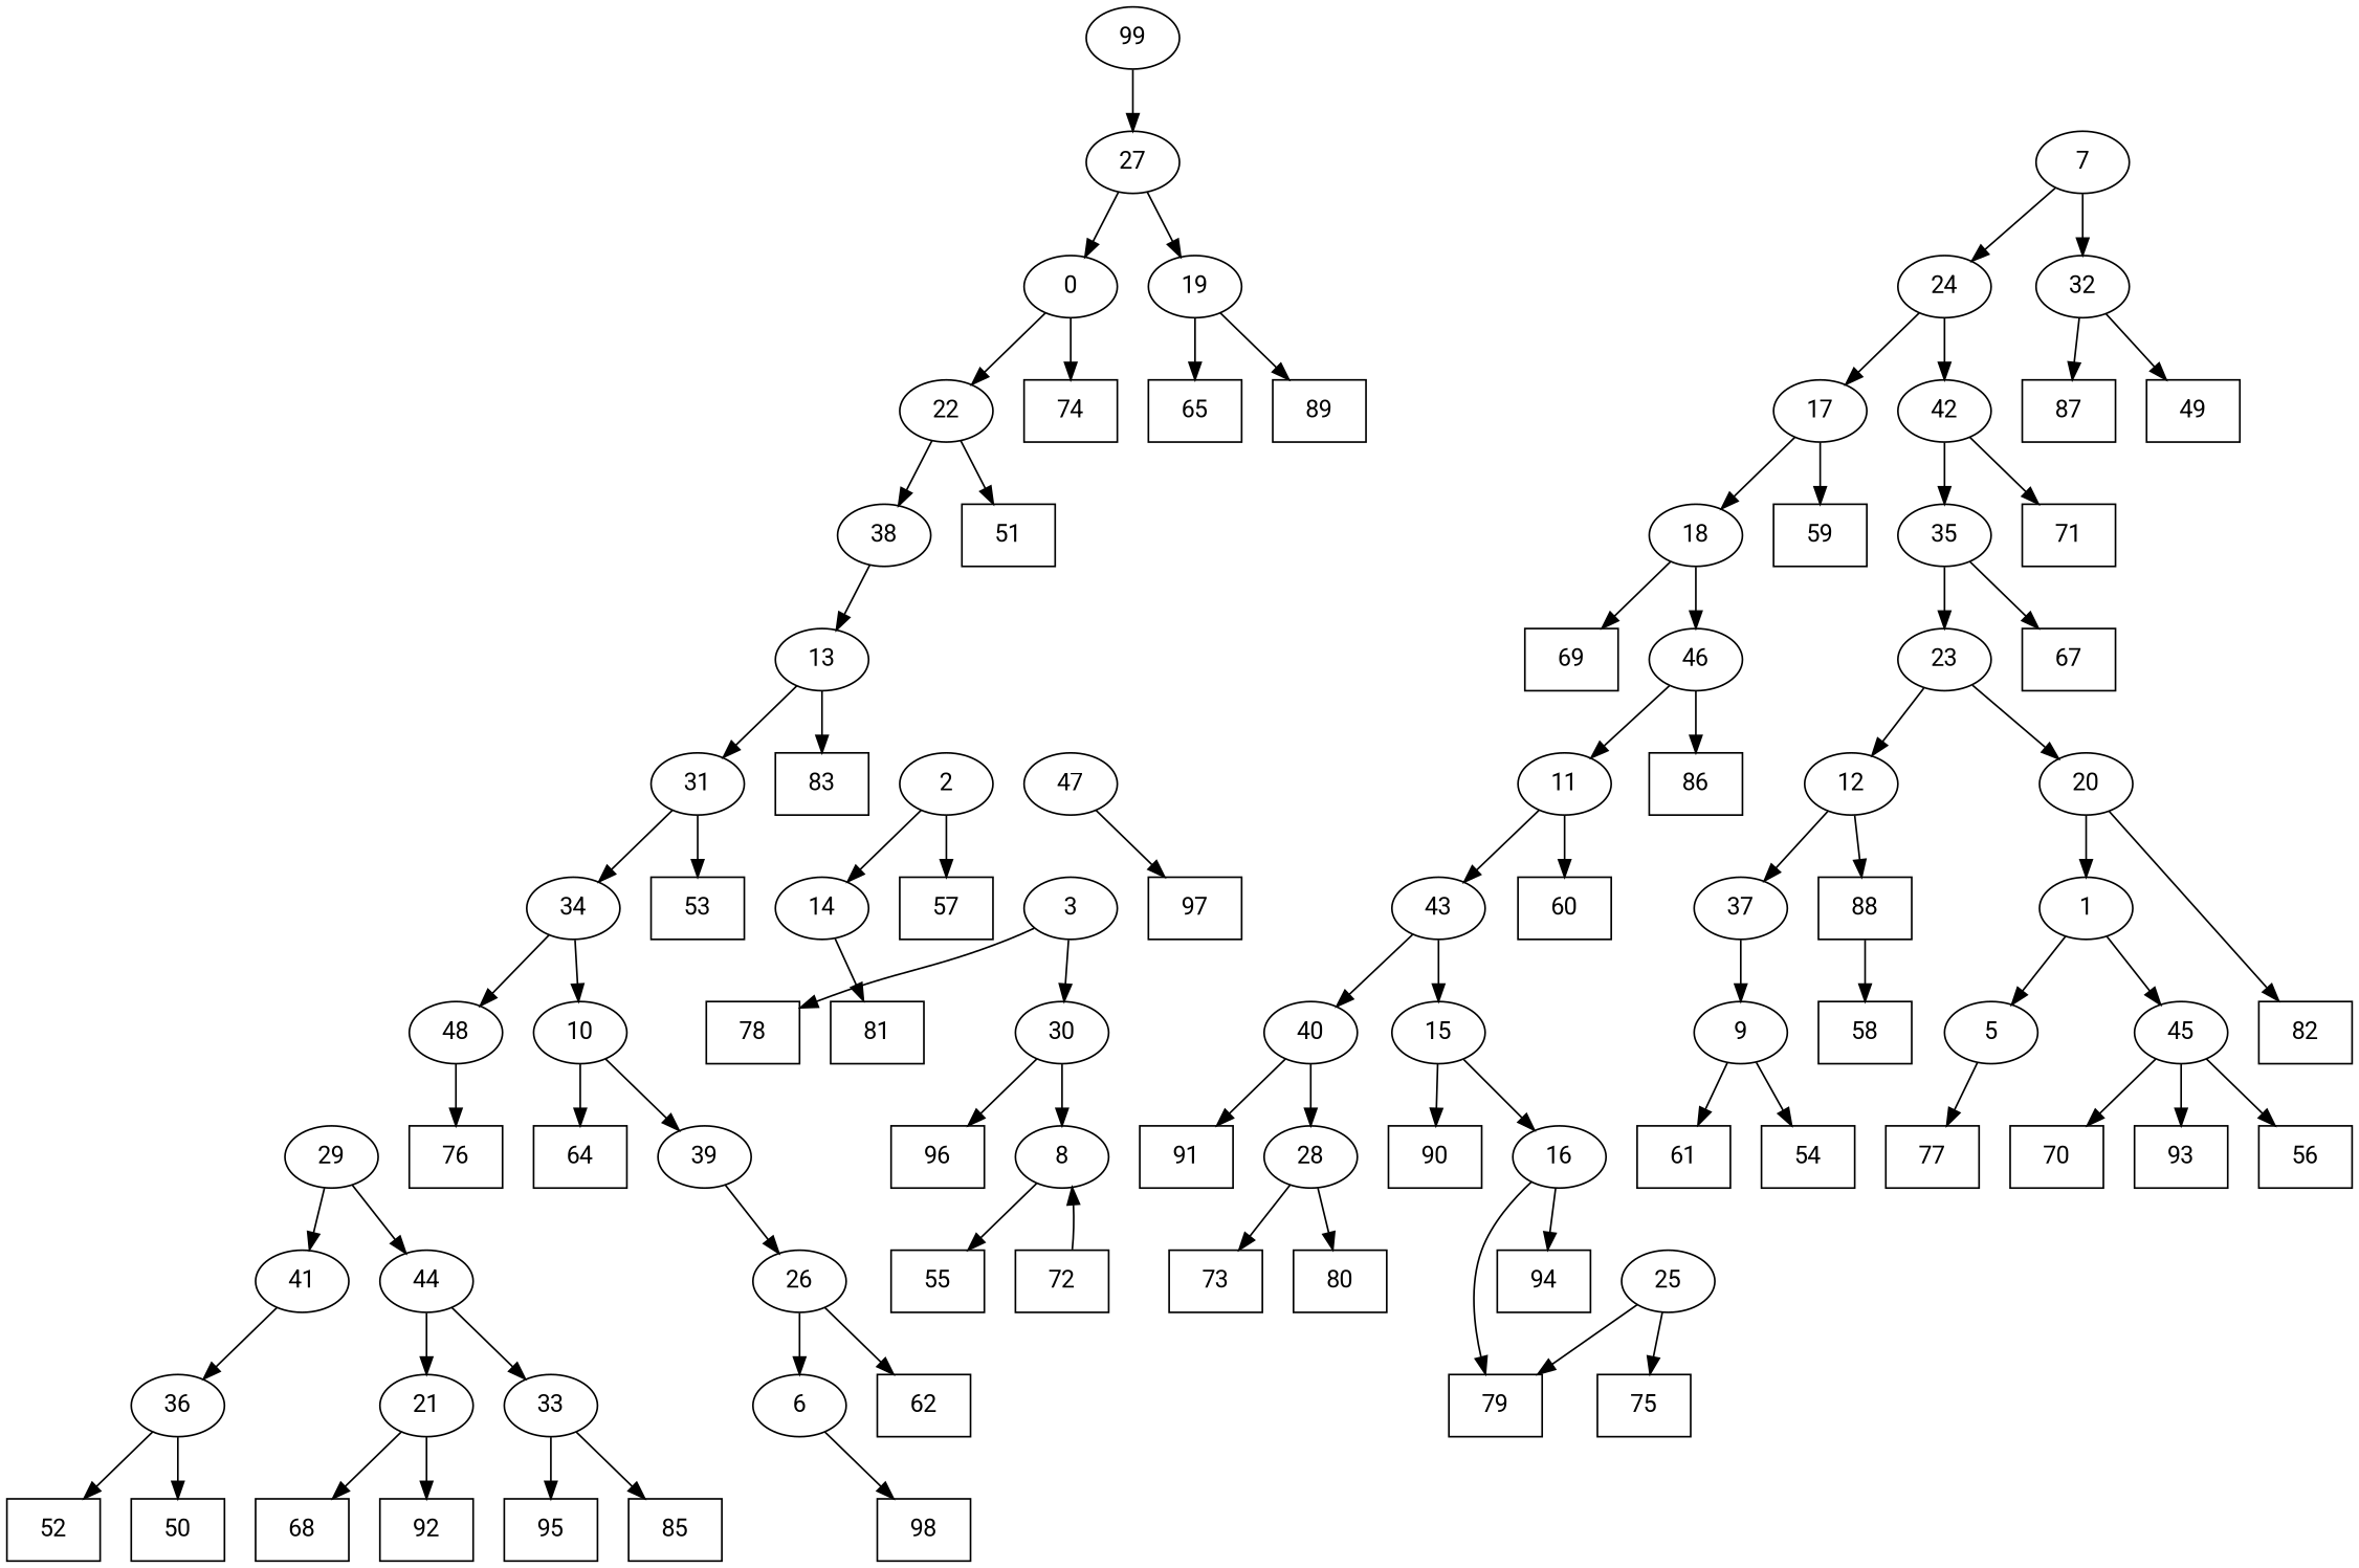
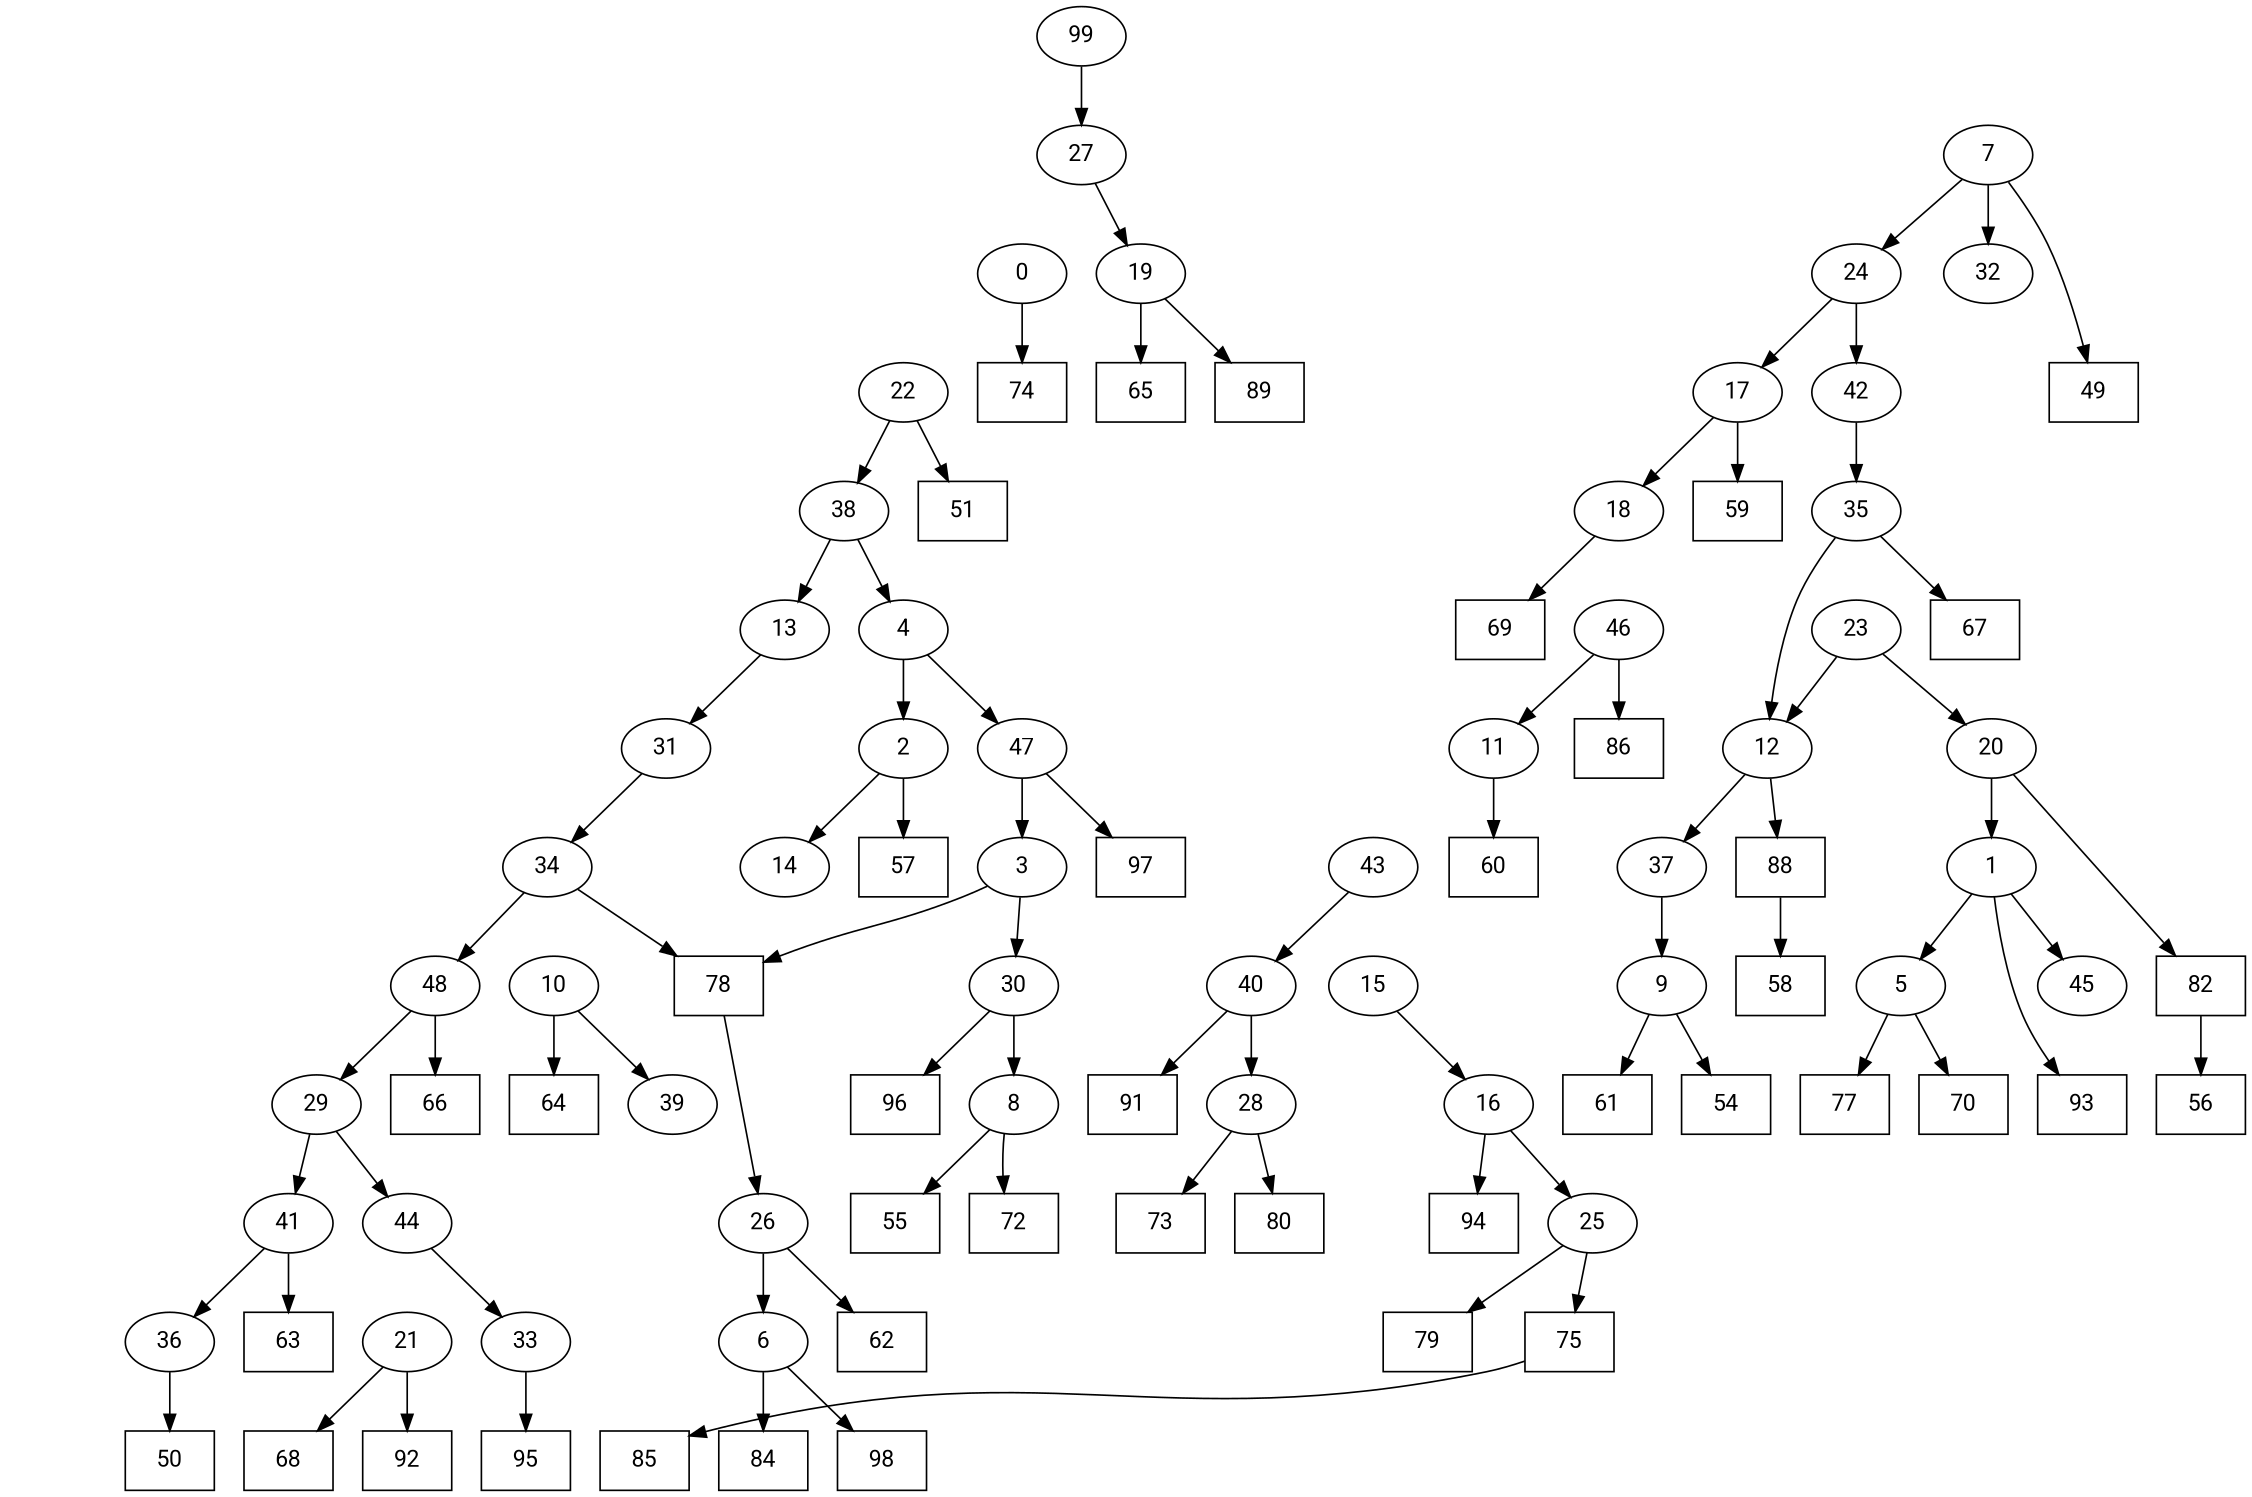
  digraph {
    fontname=Roboto
    node [fontname=Roboto]
    edge [fontname=Roboto]
    n1 [label=0]
    n2 [label=22]
    n3 [label=74 shape=box]
    n4 [label=38]
    n5 [label=51 shape=box]
    n6 [label=1]
    n7 [label=5]
    n8 [label=45]
    n9 [label=77 shape=box]
    n10 [label=70 shape=box]
    n11 [label=93 shape=box]
    n12 [label=56 shape=box]
    n13 [label=2]
    n14 [label=14]
    n15 [label=57 shape=box]
-   n16 [label=81 shape=box]
    n17 [label=3]
    n18 [label=30]
    n19 [label=78 shape=box]
    n20 [label=8]
    n21 [label=96 shape=box]
+   n22 [label=4]
    n23 [label=47]
    n24 [label=97 shape=box]
    n25 [label=6]
    n26 [label=98 shape=box]
+   n27 [label=84 shape=box]
    n28 [label=7]
    n29 [label=24]
    n30 [label=32]
    n31 [label=17]
    n32 [label=42]
-   n33 [label=87 shape=box]
    n34 [label=49 shape=box]
    n35 [label=72 shape=box]
    n36 [label=55 shape=box]
    n37 [label=9]
    n38 [label=54 shape=box]
    n39 [label=61 shape=box]
    n40 [label=10]
    n41 [label=39]
    n42 [label=64 shape=box]
    n43 [label=26]
    n44 [label=11]
    n45 [label=43]
    n46 [label=60 shape=box]
    n47 [label=15]
    n48 [label=40]
    n49 [label=12]
    n50 [label=37]
    n51 [label=88 shape=box]
    n52 [label=58 shape=box]
    n53 [label=13]
    n54 [label=31]
-   n55 [label=83 shape=box]
    n56 [label=34]
-   n57 [label=53 shape=box]
    n58 [label=16]
-   n59 [label=90 shape=box]
    n60 [label=25]
    n61 [label=94 shape=box]
    n62 [label=75 shape=box]
    n63 [label=79 shape=box]
    n64 [label=18]
    n65 [label=59 shape=box]
    n66 [label=46]
    n67 [label=69 shape=box]
    n68 [label=86 shape=box]
    n69 [label=19]
    n70 [label=65 shape=box]
    n71 [label=89 shape=box]
    n72 [label=20]
    n73 [label=82 shape=box]
    n74 [label=21]
    n75 [label=68 shape=box]
    n76 [label=92 shape=box]
    n77 [label=23]
    n78 [label=35]
-   n79 [label=71 shape=box]
    n80 [label=62 shape=box]
    n81 [label=27]
    n82 [label=28]
    n83 [label=73 shape=box]
    n84 [label=80 shape=box]
    n85 [label=29]
    n86 [label=41]
    n87 [label=44]
    n88 [label=36]
+   n89 [label=63 shape=box]
    n90 [label=33]
    n91 [label=48]
    n92 [label=95 shape=box]
    n93 [label=85 shape=box]
-   n94 [label=76 shape=box]
+   n94 [label=66 shape=box]
    n95 [label=67 shape=box]
-   n96 [label=52 shape=box]
    n97 [label=50 shape=box]
    n98 [label=91 shape=box]
    n99 [label=99]
-   n1 -> n2
    n1 -> n3
    n2 -> n4
    n2 -> n5
+   n4 -> n22
    n4 -> n53
    n6 -> n7
    n6 -> n8
    n7 -> n9
-   n8 -> n10
-   n8 -> n11
-   n8 -> n12
+   n7 -> n10
+   n6 -> n11
+   n73 -> n12
    n13 -> n14
    n13 -> n15
-   n14 -> n16
    n17 -> n18
    n17 -> n19
    n18 -> n20
    n18 -> n21
-   n35 -> n20
+   n20 -> n35
    n20 -> n36
+   n22 -> n13
+   n22 -> n23
+   n23 -> n17
    n23 -> n24
    n25 -> n26
+   n25 -> n27
    n28 -> n29
    n28 -> n30
    n29 -> n31
    n29 -> n32
-   n30 -> n33
-   n30 -> n34
+   n28 -> n34
    n31 -> n64
    n31 -> n65
    n32 -> n78
-   n32 -> n79
    n37 -> n38
    n37 -> n39
    n40 -> n41
    n40 -> n42
-   n41 -> n43
+   n19 -> n43
    n43 -> n25
    n43 -> n80
-   n44 -> n45
    n44 -> n46
-   n45 -> n47
    n45 -> n48
    n47 -> n58
-   n47 -> n59
    n48 -> n82
    n48 -> n98
    n49 -> n50
    n49 -> n51
    n50 -> n37
    n51 -> n52
    n53 -> n54
-   n53 -> n55
    n54 -> n56
-   n54 -> n57
-   n56 -> n40
+   n56 -> n19
    n56 -> n91
-   n58 -> n63
+   n58 -> n60
    n58 -> n61
    n60 -> n62
    n60 -> n63
-   n64 -> n66
    n64 -> n67
    n66 -> n44
    n66 -> n68
    n69 -> n70
    n69 -> n71
    n72 -> n6
    n72 -> n73
    n74 -> n75
    n74 -> n76
    n77 -> n49
    n77 -> n72
-   n78 -> n77
+   n78 -> n49
    n78 -> n95
-   n81 -> n1
    n81 -> n69
    n82 -> n83
    n82 -> n84
    n85 -> n86
    n85 -> n87
    n86 -> n88
-   n87 -> n74
+   n86 -> n89
    n87 -> n90
-   n88 -> n96
    n88 -> n97
    n90 -> n92
-   n90 -> n93
+   n62 -> n93
+   n91 -> n85
    n91 -> n94
    n99 -> n81
  }
